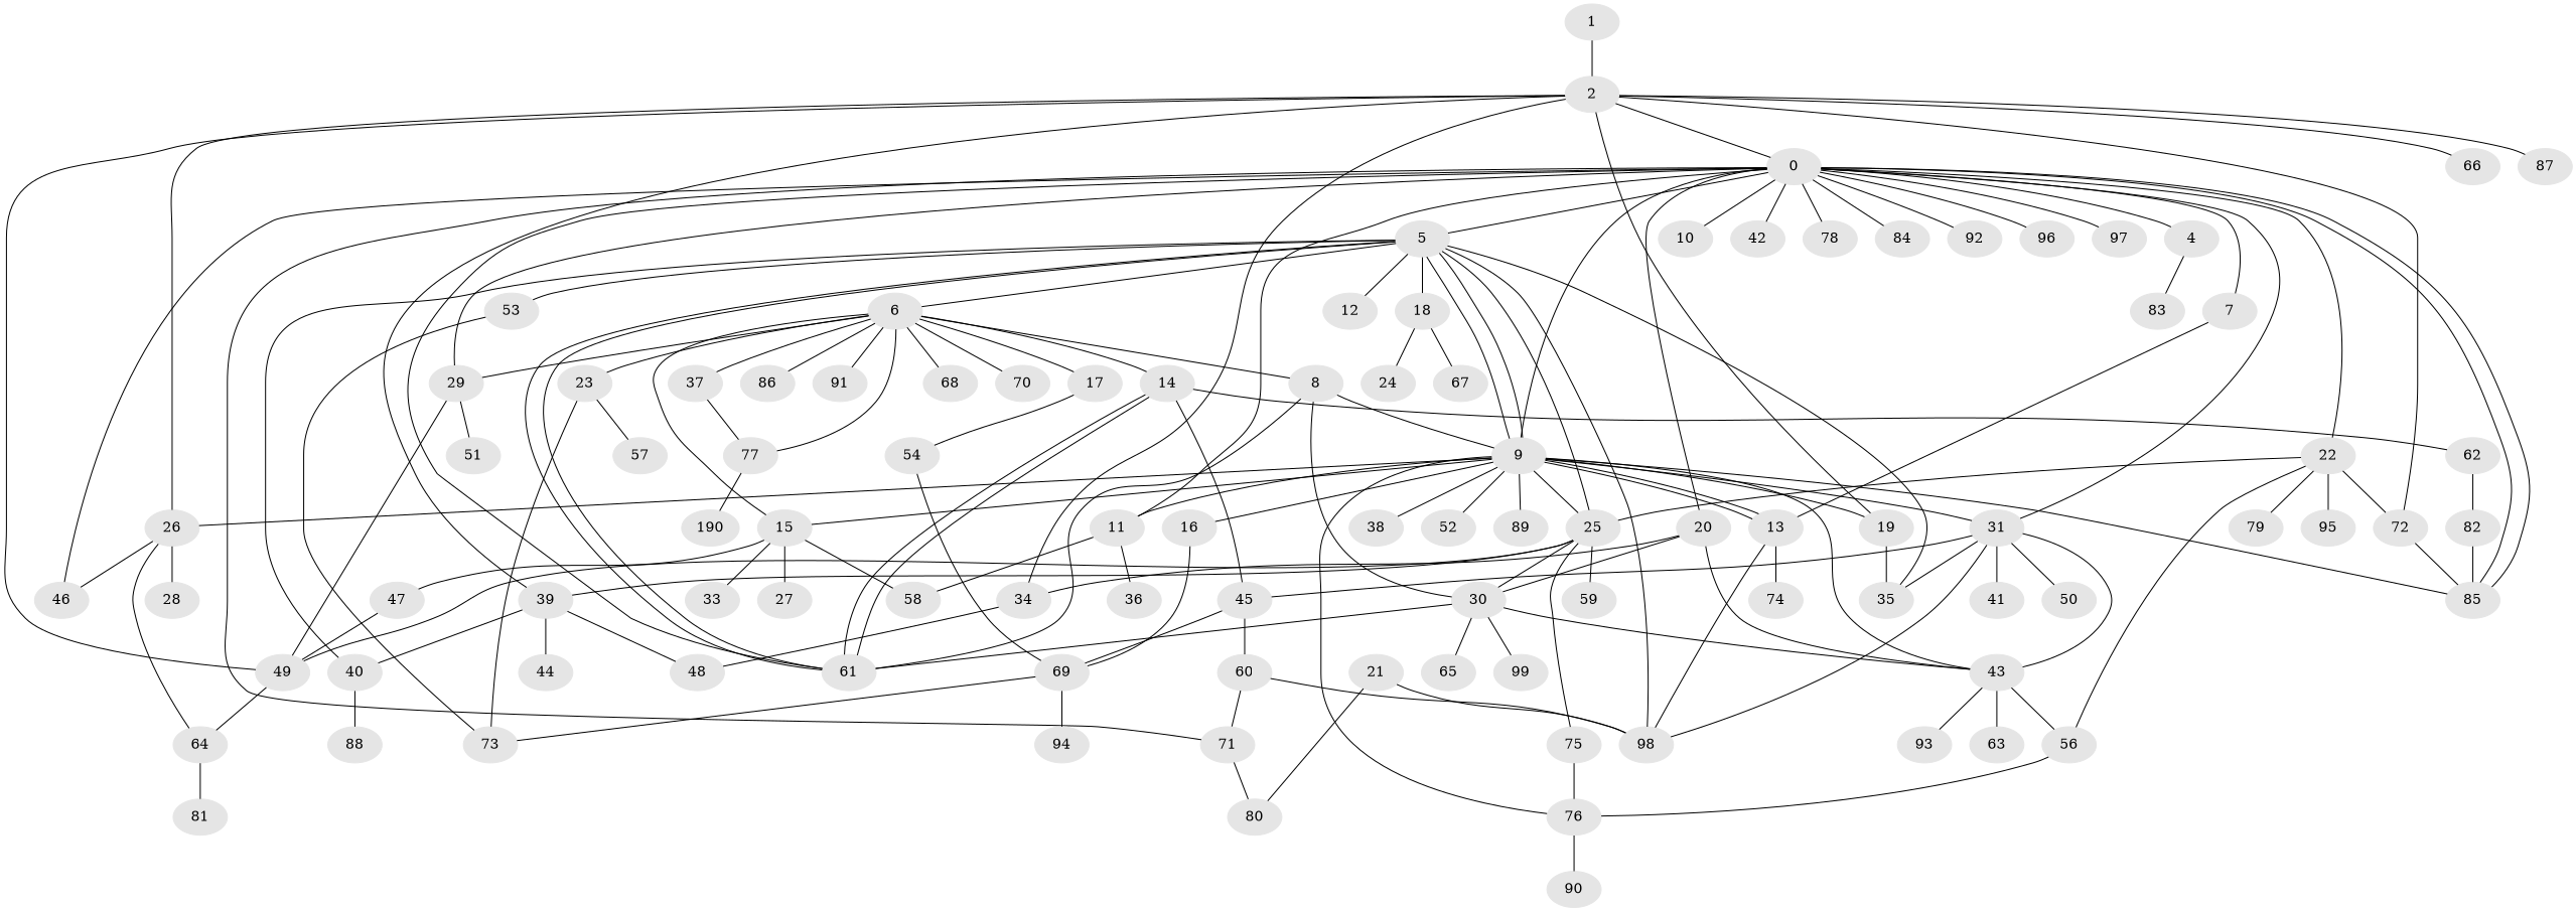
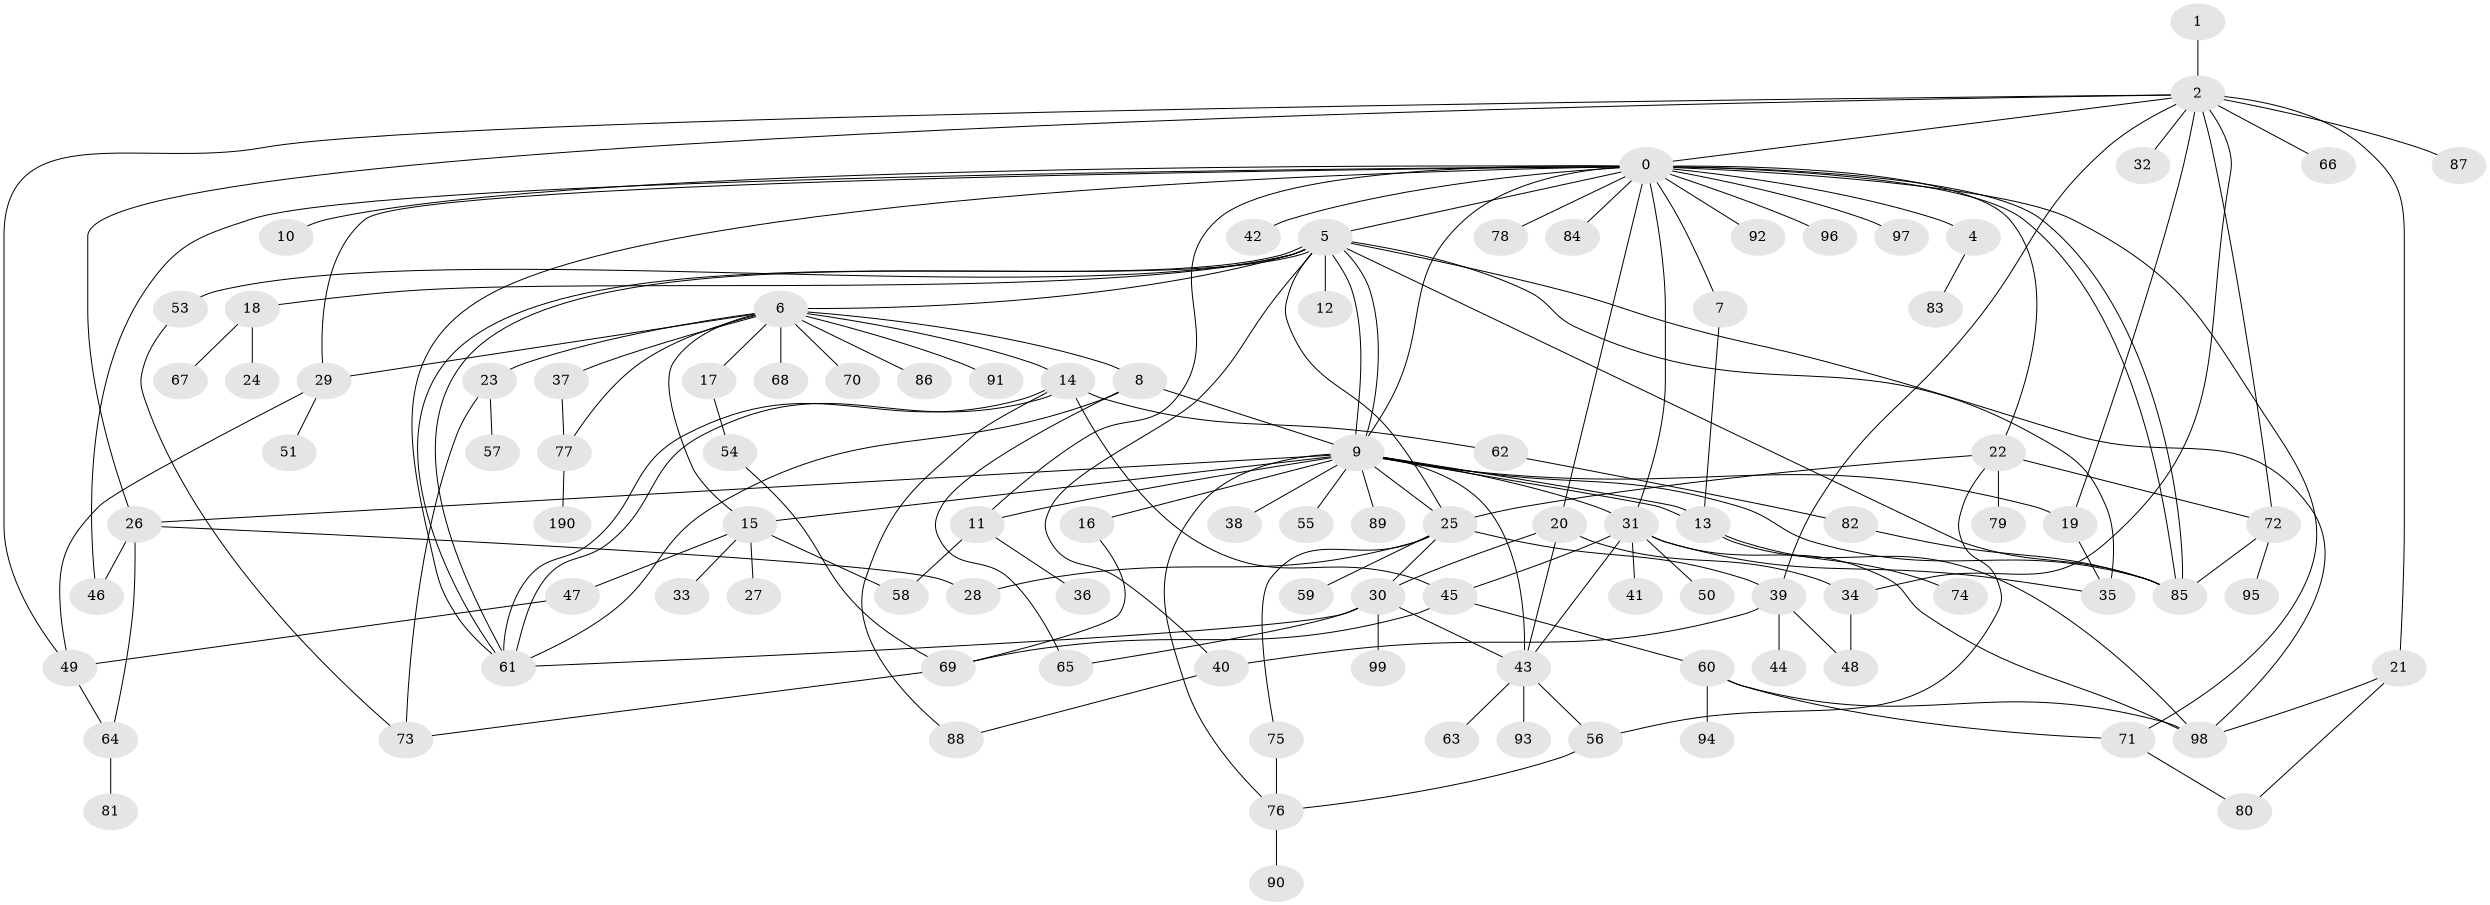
  graph {
    node [color=gray90 style=filled]
    1
    2
    n3 [label=0]
    19
    21
    26
+   32
    34
    39
    49
    66
    72
    87
    4
    5
    7
    9
    10
    11
    20
    22
    29
    31
    42
    46
    61
    71
    78
    84
    85
    92
    96
    97
    35
    98
    80
    28
    64
    48
    40
    44
    83
    6
    12
    18
    25
    53
    13
    15
    16
    38
    43
-   55 [label=52]
+   55
    76
    89
    36
    58
    30
    56
    79
    95
    51
    45
    41
    50
    8
    14
    17
    23
    37
    68
    70
    77
    86
    91
    24
    67
    59
    75
    88
    73
    62
    27
    33
    47
    54
    57
    n88 [label=190]
    74
    65
    99
    69
    63
    93
    90
    60
    82
    94
    81
    1 -- 2
    2 -- n3
    2 -- 19
+   2 -- 21
    2 -- 26
+   2 -- 32
    2 -- 34
    2 -- 39
    2 -- 49
    2 -- 66
    2 -- 72
    2 -- 87
    n3 -- 4
    n3 -- 5
    n3 -- 7
    n3 -- 9
    n3 -- 10
    n3 -- 11
    n3 -- 20
    n3 -- 22
    n3 -- 29
    n3 -- 31
    n3 -- 42
    n3 -- 46
    n3 -- 61
    n3 -- 71
    n3 -- 78
    n3 -- 84
    n3 -- 85
    n3 -- 85
    n3 -- 92
    n3 -- 96
    n3 -- 97
    19 -- 35
    21 -- 98
    21 -- 80
    26 -- 46
    26 -- 28
    26 -- 64
    34 -- 48
    39 -- 48
    39 -- 40
    39 -- 44
    49 -- 64
    72 -- 85
    4 -- 83
    5 -- 9
    5 -- 9
    5 -- 61
    5 -- 61
+   5 -- 85
    5 -- 35
    5 -- 98
    5 -- 40
    5 -- 6
    5 -- 12
    5 -- 18
    5 -- 25
    5 -- 53
    7 -- 13
    9 -- 19
    9 -- 26
    9 -- 11
    9 -- 31
    9 -- 85
    9 -- 25
    9 -- 13
    9 -- 13
    9 -- 15
    9 -- 16
    9 -- 38
    9 -- 43
    9 -- 55
    9 -- 76
    9 -- 89
    11 -- 36
    11 -- 58
    20 -- 34
    20 -- 43
    20 -- 30
    22 -- 72
    22 -- 25
    22 -- 56
    22 -- 79
-   22 -- 95
+   72 -- 95
    29 -- 49
    29 -- 51
    31 -- 35
    31 -- 98
    31 -- 43
    31 -- 45
    31 -- 41
    31 -- 50
    71 -- 80
    64 -- 81
    40 -- 88
    6 -- 29
    6 -- 15
    6 -- 8
    6 -- 14
    6 -- 17
    6 -- 23
    6 -- 37
    6 -- 68
    6 -- 70
    6 -- 77
    6 -- 86
    6 -- 91
    18 -- 24
    18 -- 67
    25 -- 39
-   25 -- 49
+   25 -- 28
    25 -- 30
    25 -- 59
    25 -- 75
    53 -- 73
    13 -- 98
    13 -- 74
    15 -- 58
    15 -- 27
    15 -- 33
    15 -- 47
    16 -- 69
    43 -- 56
    43 -- 63
    43 -- 93
    76 -- 90
    30 -- 61
    30 -- 43
    30 -- 65
    30 -- 99
    56 -- 76
    45 -- 69
    45 -- 60
    8 -- 9
    8 -- 61
-   8 -- 30
+   8 -- 65
    14 -- 61
    14 -- 61
    14 -- 45
+   14 -- 88
    14 -- 62
    17 -- 54
    23 -- 73
    23 -- 57
    37 -- 77
    77 -- n88
    75 -- 76
    62 -- 82
    47 -- 49
    54 -- 69
    69 -- 73
-   69 -- 94
+   60 -- 94
    60 -- 71
    60 -- 98
    82 -- 85
  }
